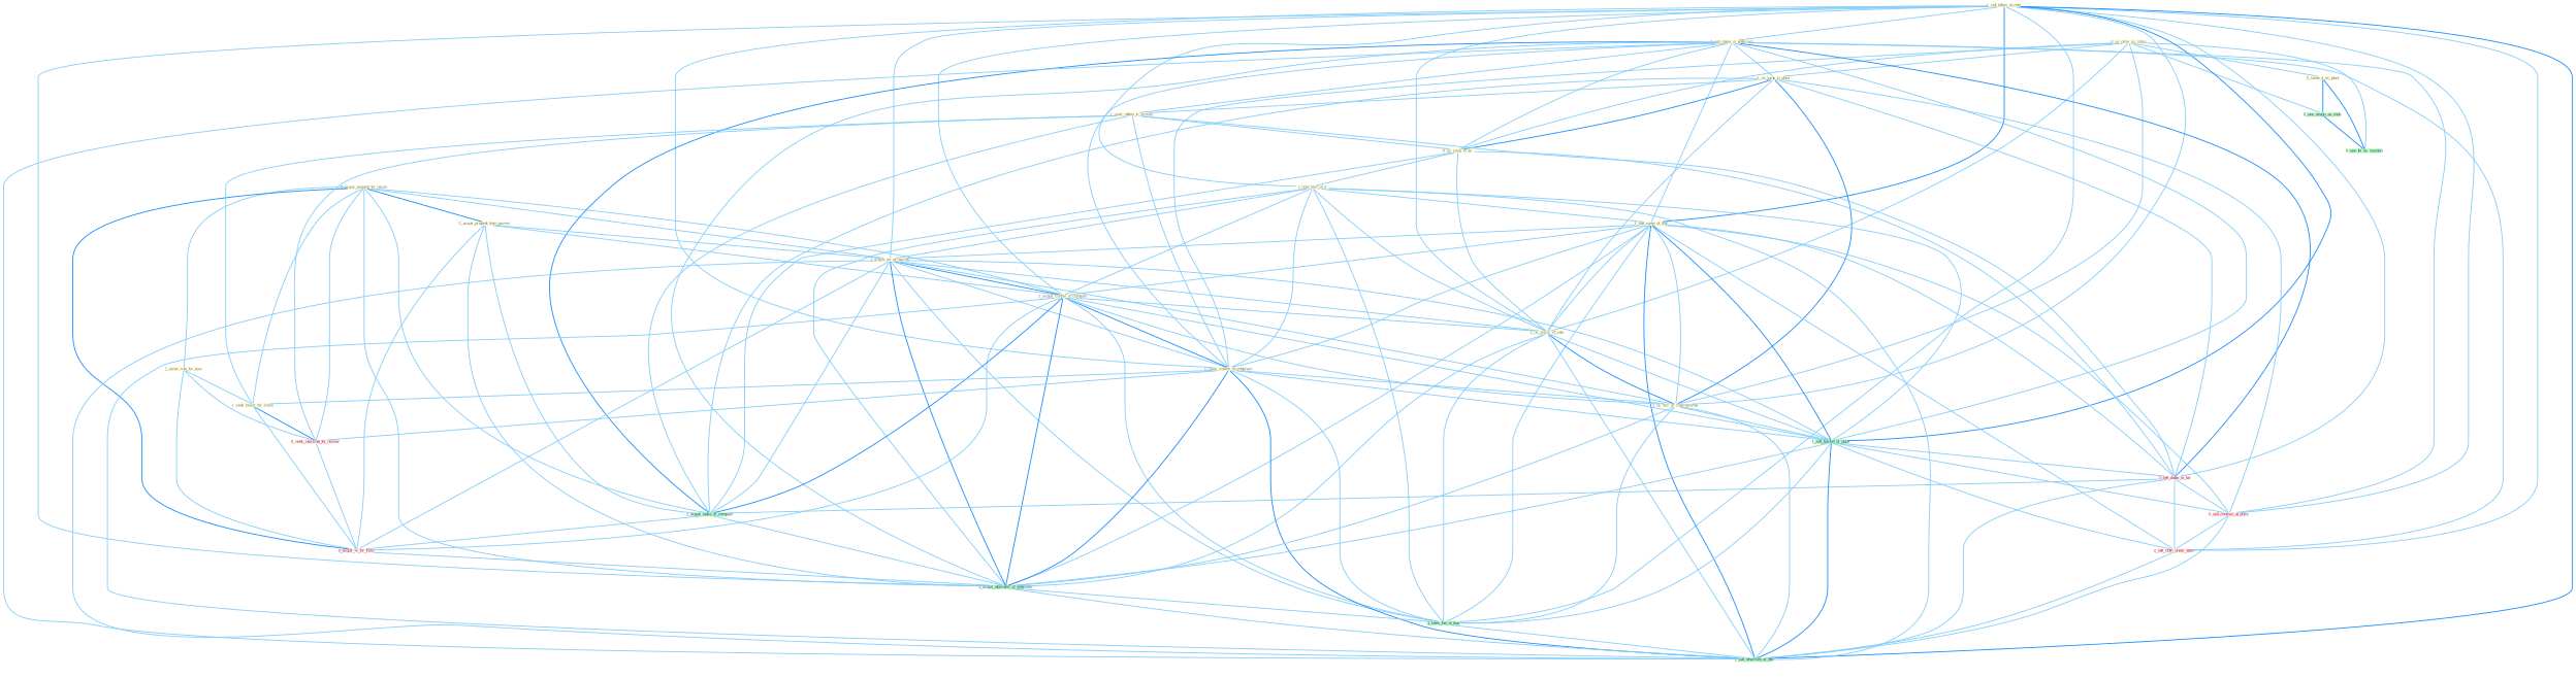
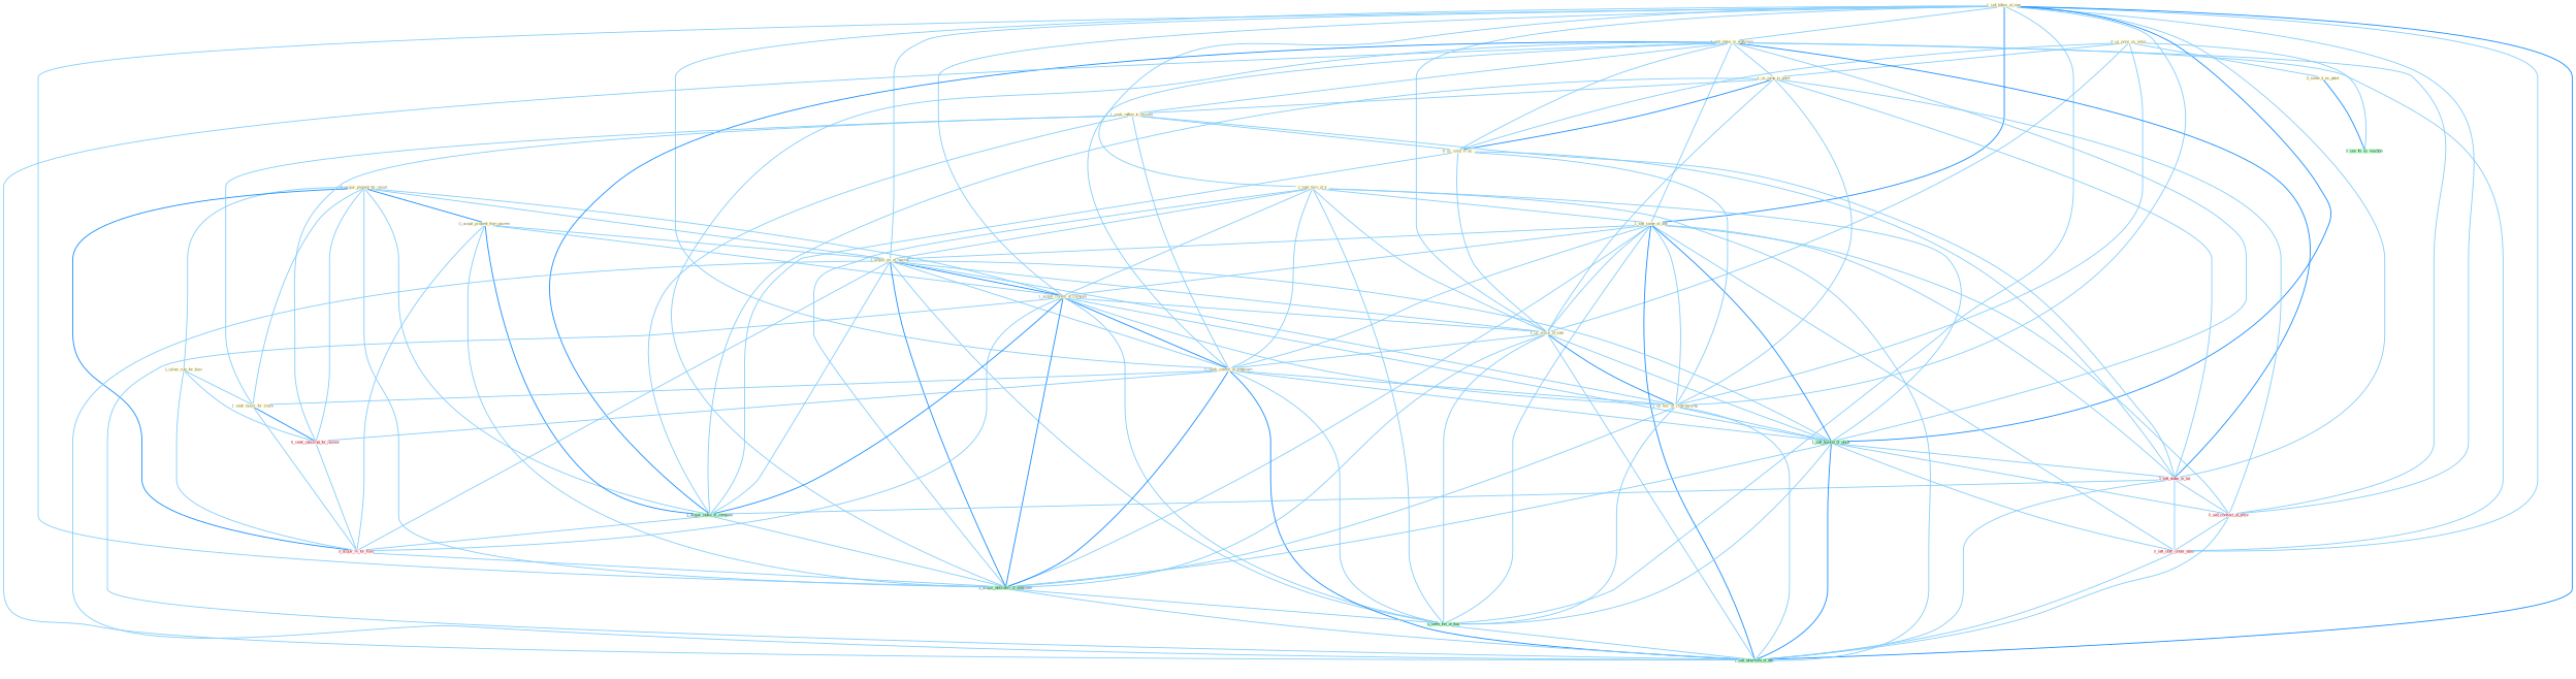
  graph {
    fontname="Liberation Sans"
    node [color="#ffffe0" fixedsize=true fontcolor="#8b7d6b" fontname="Liberation Sans" fontsize=4 shape=polygon style=filled]
    edge [color="#87cefa" fontname="Liberation Sans" w=1]
    "0_us_prize_as_induc " [height=.06 width=.5]
    "0_acquir_properti_for_resort " [height=.06 width=.5]
    "1_sell_billion_of_note " [height=.06 width=.5]
    "1_sell_stake_in_entitynam " [height=.06 width=.5]
    "1_us_jump_in_price " [height=.06 width=.5]
    "1_seek_million_in_increas " [height=.06 width=.5]
    "1_hold_form_of_it " [height=.06 width=.5]
    "0_acquir_properti_from_govern " [height=.06 width=.5]
    "1_sell_some_of_unit " [height=.06 width=.5]
    "0_us_song_in_ad " [height=.06 width=.5]
    "1_acquir_on_of_machin " [height=.06 width=.5]
    "1_usher_rule_for_busi " [height=.06 width=.5]
    "1_acquir_control_of_compani " [height=.06 width=.5]
    "1_us_proce_of_sale " [height=.06 width=.5]
    "0_seek_control_of_entitynam " [height=.06 width=.5]
    "1_us_forc_of_chairmanship " [height=.06 width=.5]
    n17 [height=.06 label="0_some_it_as_plant" width=.5]
    "1_seek_buyer_for_share " [height=.06 width=.5]
    "0_seek_classmat_for_reunion " [color="#fff0f5" fontcolor="#b22222" height=.06 width=.5]
    "0_sell_dollar_in_lot " [color="#fff0f5" fontcolor="#b22222" height=.06 width=.5]
    "0_acquir_%_for_franc " [color="#fff0f5" fontcolor="#b22222" height=.06 width=.5]
    "0_sell_contract_at_price " [color="#fff0f5" fontcolor="#b22222" height=.06 width=.5]
    "0_sell_cloth_under_label " [color="#fff0f5" fontcolor="#b22222" height=.06 width=.5]
-   "0_see_resign_as_indic " [color="#BDFCC9" fontcolor="#2f4f4f" height=.06 width=.5]
    "0_see_thi_as_reaction " [color="#BDFCC9" fontcolor="#2f4f4f" height=.06 width=.5]
    "1_acquir_stake_in_compani " [color="#BDFCC9" fontcolor="#2f4f4f" height=.06 width=.5]
    "1_acquir_laboratori_of_entitynam " [color="#BDFCC9" fontcolor="#2f4f4f" height=.06 width=.5]
    "1_sell_basket_of_stock " [color="#BDFCC9" fontcolor="#2f4f4f" height=.06 width=.5]
    "1_seen_the_of_that " [color="#BDFCC9" fontcolor="#2f4f4f" height=.06 width=.5]
    "1_sell_othernum_of_offic " [color="#BDFCC9" fontcolor="#2f4f4f" height=.06 width=.5]
    subgraph sub_1 {
      "0_us_prize_as_induc "
      "0_acquir_properti_for_resort "
      "1_sell_billion_of_note "
      "1_sell_stake_in_entitynam "
      "1_us_jump_in_price "
      "1_seek_million_in_increas "
      "1_hold_form_of_it "
      "0_acquir_properti_from_govern "
      "1_sell_some_of_unit "
      "0_us_song_in_ad "
      "1_acquir_on_of_machin "
      "1_usher_rule_for_busi "
      "1_acquir_control_of_compani "
      "1_us_proce_of_sale "
      "0_seek_control_of_entitynam "
      "1_us_forc_of_chairmanship "
      n17
      "1_seek_buyer_for_share "
    }
    subgraph sub_2 {
      "0_seek_classmat_for_reunion "
      "0_sell_dollar_in_lot "
      "0_acquir_%_for_franc "
      "0_sell_contract_at_price "
      "0_sell_cloth_under_label "
    }
    "0_us_prize_as_induc " -- "1_us_jump_in_price "
    "0_us_prize_as_induc " -- "0_us_song_in_ad "
    "0_us_prize_as_induc " -- "1_us_proce_of_sale "
    "0_us_prize_as_induc " -- "1_us_forc_of_chairmanship "
    "0_us_prize_as_induc " -- n17
-   "0_us_prize_as_induc " -- "0_see_resign_as_indic "
    "0_us_prize_as_induc " -- "0_see_thi_as_reaction "
    "0_acquir_properti_for_resort " -- "0_acquir_properti_from_govern " [color="#1e90ff" w=2]
    "0_acquir_properti_for_resort " -- "1_acquir_on_of_machin "
    "0_acquir_properti_for_resort " -- "1_usher_rule_for_busi "
    "0_acquir_properti_for_resort " -- "1_acquir_control_of_compani "
    "0_acquir_properti_for_resort " -- "1_seek_buyer_for_share "
    "0_acquir_properti_for_resort " -- "0_seek_classmat_for_reunion "
    "0_acquir_properti_for_resort " -- "0_acquir_%_for_franc " [color="#1e90ff" w=2]
    "0_acquir_properti_for_resort " -- "1_acquir_stake_in_compani "
    "0_acquir_properti_for_resort " -- "1_acquir_laboratori_of_entitynam "
    "1_sell_billion_of_note " -- "1_sell_stake_in_entitynam "
    "1_sell_billion_of_note " -- "1_hold_form_of_it "
    "1_sell_billion_of_note " -- "1_sell_some_of_unit " [color="#1e90ff" w=2]
    "1_sell_billion_of_note " -- "1_acquir_on_of_machin "
    "1_sell_billion_of_note " -- "1_acquir_control_of_compani "
    "1_sell_billion_of_note " -- "1_us_proce_of_sale "
    "1_sell_billion_of_note " -- "0_seek_control_of_entitynam "
    "1_sell_billion_of_note " -- "1_us_forc_of_chairmanship "
    "1_sell_billion_of_note " -- "0_sell_dollar_in_lot "
    "1_sell_billion_of_note " -- "0_sell_contract_at_price "
    "1_sell_billion_of_note " -- "0_sell_cloth_under_label "
    "1_sell_billion_of_note " -- "1_acquir_laboratori_of_entitynam "
    "1_sell_billion_of_note " -- "1_sell_basket_of_stock " [color="#1e90ff" w=2]
    "1_sell_billion_of_note " -- "1_seen_the_of_that "
    "1_sell_billion_of_note " -- "1_sell_othernum_of_offic " [color="#1e90ff" w=2]
    "1_sell_stake_in_entitynam " -- "1_us_jump_in_price "
    "1_sell_stake_in_entitynam " -- "1_seek_million_in_increas "
    "1_sell_stake_in_entitynam " -- "1_sell_some_of_unit "
    "1_sell_stake_in_entitynam " -- "0_us_song_in_ad "
    "1_sell_stake_in_entitynam " -- "0_seek_control_of_entitynam "
    "1_sell_stake_in_entitynam " -- "0_sell_dollar_in_lot " [color="#1e90ff" w=2]
    "1_sell_stake_in_entitynam " -- "0_sell_contract_at_price "
    "1_sell_stake_in_entitynam " -- "0_sell_cloth_under_label "
    "1_sell_stake_in_entitynam " -- "1_acquir_stake_in_compani " [color="#1e90ff" w=2]
    "1_sell_stake_in_entitynam " -- "1_acquir_laboratori_of_entitynam "
    "1_sell_stake_in_entitynam " -- "1_sell_basket_of_stock "
    "1_sell_stake_in_entitynam " -- "1_sell_othernum_of_offic "
    "1_us_jump_in_price " -- "1_seek_million_in_increas "
    "1_us_jump_in_price " -- "0_us_song_in_ad " [color="#1e90ff" w=2]
    "1_us_jump_in_price " -- "1_us_proce_of_sale "
-   "1_us_jump_in_price " -- "1_us_forc_of_chairmanship " [color="#1e90ff"]
+   "1_us_jump_in_price " -- "1_us_forc_of_chairmanship "
    "1_us_jump_in_price " -- "0_sell_dollar_in_lot "
    "1_us_jump_in_price " -- "0_sell_contract_at_price "
    "1_us_jump_in_price " -- "1_acquir_stake_in_compani "
    "1_seek_million_in_increas " -- "0_us_song_in_ad "
    "1_seek_million_in_increas " -- "0_seek_control_of_entitynam "
    "1_seek_million_in_increas " -- "1_seek_buyer_for_share "
    "1_seek_million_in_increas " -- "0_seek_classmat_for_reunion "
    "1_seek_million_in_increas " -- "0_sell_dollar_in_lot "
    "1_seek_million_in_increas " -- "1_acquir_stake_in_compani "
    "1_hold_form_of_it " -- "1_sell_some_of_unit "
    "1_hold_form_of_it " -- "1_acquir_on_of_machin "
    "1_hold_form_of_it " -- "1_acquir_control_of_compani "
    "1_hold_form_of_it " -- "1_us_proce_of_sale "
    "1_hold_form_of_it " -- "0_seek_control_of_entitynam "
    "1_hold_form_of_it " -- "1_acquir_laboratori_of_entitynam "
    "1_hold_form_of_it " -- "1_sell_basket_of_stock "
    "1_hold_form_of_it " -- "1_seen_the_of_that "
    "1_hold_form_of_it " -- "1_sell_othernum_of_offic "
    "0_acquir_properti_from_govern " -- "1_acquir_on_of_machin "
    "0_acquir_properti_from_govern " -- "1_acquir_control_of_compani "
    "0_acquir_properti_from_govern " -- "0_acquir_%_for_franc "
-   "0_acquir_properti_from_govern " -- "1_acquir_stake_in_compani "
+   "0_acquir_properti_from_govern " -- "1_acquir_stake_in_compani " [color="#1e90ff"]
    "0_acquir_properti_from_govern " -- "1_acquir_laboratori_of_entitynam "
    "1_sell_some_of_unit " -- "1_acquir_on_of_machin "
    "1_sell_some_of_unit " -- "1_acquir_control_of_compani "
    "1_sell_some_of_unit " -- "1_us_proce_of_sale "
    "1_sell_some_of_unit " -- "0_seek_control_of_entitynam "
    "1_sell_some_of_unit " -- "1_us_forc_of_chairmanship "
    "1_sell_some_of_unit " -- "0_sell_dollar_in_lot "
    "1_sell_some_of_unit " -- "0_sell_contract_at_price "
    "1_sell_some_of_unit " -- "0_sell_cloth_under_label "
    "1_sell_some_of_unit " -- "1_acquir_laboratori_of_entitynam "
    "1_sell_some_of_unit " -- "1_sell_basket_of_stock " [color="#1e90ff" w=2]
    "1_sell_some_of_unit " -- "1_seen_the_of_that "
    "1_sell_some_of_unit " -- "1_sell_othernum_of_offic " [color="#1e90ff" w=2]
    "0_us_song_in_ad " -- "1_us_proce_of_sale "
-   "0_us_song_in_ad " -- "1_hold_form_of_it "
+   "0_us_song_in_ad " -- "1_us_forc_of_chairmanship "
    "0_us_song_in_ad " -- "0_sell_dollar_in_lot "
    "0_us_song_in_ad " -- "1_acquir_stake_in_compani "
    "1_acquir_on_of_machin " -- "1_acquir_control_of_compani " [color="#1e90ff" w=2]
    "1_acquir_on_of_machin " -- "1_us_proce_of_sale "
    "1_acquir_on_of_machin " -- "0_seek_control_of_entitynam "
    "1_acquir_on_of_machin " -- "1_us_forc_of_chairmanship "
    "1_acquir_on_of_machin " -- "0_acquir_%_for_franc "
    "1_acquir_on_of_machin " -- "1_acquir_stake_in_compani "
    "1_acquir_on_of_machin " -- "1_acquir_laboratori_of_entitynam " [color="#1e90ff" w=2]
    "1_acquir_on_of_machin " -- "1_sell_basket_of_stock "
    "1_acquir_on_of_machin " -- "1_seen_the_of_that "
    "1_acquir_on_of_machin " -- "1_sell_othernum_of_offic "
    "1_usher_rule_for_busi " -- "1_seek_buyer_for_share "
    "1_usher_rule_for_busi " -- "0_seek_classmat_for_reunion "
    "1_usher_rule_for_busi " -- "0_acquir_%_for_franc "
    "1_acquir_control_of_compani " -- "1_us_proce_of_sale "
    "1_acquir_control_of_compani " -- "0_seek_control_of_entitynam " [color="#1e90ff" w=2]
    "1_acquir_control_of_compani " -- "1_us_forc_of_chairmanship "
    "1_acquir_control_of_compani " -- "0_acquir_%_for_franc "
    "1_acquir_control_of_compani " -- "1_acquir_stake_in_compani " [color="#1e90ff" w=2]
    "1_acquir_control_of_compani " -- "1_acquir_laboratori_of_entitynam " [color="#1e90ff" w=2]
    "1_acquir_control_of_compani " -- "1_sell_basket_of_stock "
    "1_acquir_control_of_compani " -- "1_seen_the_of_that "
    "1_acquir_control_of_compani " -- "1_sell_othernum_of_offic "
-   "0_us_prize_as_induc " -- "0_seek_control_of_entitynam "
+   "1_us_proce_of_sale " -- "0_seek_control_of_entitynam "
    "1_us_proce_of_sale " -- "1_us_forc_of_chairmanship " [color="#1e90ff" w=2]
    "1_us_proce_of_sale " -- "1_acquir_laboratori_of_entitynam "
    "1_us_proce_of_sale " -- "1_sell_basket_of_stock "
    "1_us_proce_of_sale " -- "1_seen_the_of_that "
    "1_us_proce_of_sale " -- "1_sell_othernum_of_offic "
    "0_seek_control_of_entitynam " -- "1_us_forc_of_chairmanship "
    "0_seek_control_of_entitynam " -- "1_seek_buyer_for_share "
    "0_seek_control_of_entitynam " -- "0_seek_classmat_for_reunion "
    "0_seek_control_of_entitynam " -- "1_acquir_laboratori_of_entitynam " [color="#1e90ff" w=2]
    "0_seek_control_of_entitynam " -- "1_sell_basket_of_stock "
    "0_seek_control_of_entitynam " -- "1_seen_the_of_that "
    "0_seek_control_of_entitynam " -- "1_sell_othernum_of_offic " [color="#1e90ff"]
    "1_us_forc_of_chairmanship " -- "1_acquir_laboratori_of_entitynam "
    "1_us_forc_of_chairmanship " -- "1_sell_basket_of_stock "
    "1_us_forc_of_chairmanship " -- "1_seen_the_of_that "
    "1_us_forc_of_chairmanship " -- "1_sell_othernum_of_offic "
-   n17 -- "0_see_resign_as_indic " [color="#1e90ff" w=2]
    n17 -- "0_see_thi_as_reaction " [color="#1e90ff" w=2]
    "1_seek_buyer_for_share " -- "0_seek_classmat_for_reunion " [color="#1e90ff" w=2]
    "1_seek_buyer_for_share " -- "0_acquir_%_for_franc "
    "0_seek_classmat_for_reunion " -- "0_acquir_%_for_franc "
    "0_sell_dollar_in_lot " -- "0_sell_contract_at_price "
    "0_sell_dollar_in_lot " -- "0_sell_cloth_under_label "
    "0_sell_dollar_in_lot " -- "1_acquir_stake_in_compani "
    "0_sell_dollar_in_lot " -- "1_sell_othernum_of_offic "
    "0_acquir_%_for_franc " -- "1_acquir_laboratori_of_entitynam "
    "0_sell_contract_at_price " -- "0_sell_cloth_under_label "
    "0_sell_contract_at_price " -- "1_sell_othernum_of_offic "
    "0_sell_cloth_under_label " -- "1_sell_othernum_of_offic "
-   "0_see_resign_as_indic " -- "0_see_thi_as_reaction " [color="#1e90ff" w=2]
    "1_acquir_stake_in_compani " -- "0_acquir_%_for_franc "
    "1_acquir_stake_in_compani " -- "1_acquir_laboratori_of_entitynam "
    "1_acquir_laboratori_of_entitynam " -- "1_seen_the_of_that "
    "1_acquir_laboratori_of_entitynam " -- "1_sell_othernum_of_offic "
    "1_sell_basket_of_stock " -- "0_sell_dollar_in_lot "
    "1_sell_basket_of_stock " -- "0_sell_contract_at_price "
    "1_sell_basket_of_stock " -- "0_sell_cloth_under_label "
    "1_sell_basket_of_stock " -- "1_acquir_laboratori_of_entitynam "
    "1_sell_basket_of_stock " -- "1_seen_the_of_that "
    "1_sell_basket_of_stock " -- "1_sell_othernum_of_offic " [color="#1e90ff" w=2]
    "1_seen_the_of_that " -- "1_sell_othernum_of_offic "
  }
